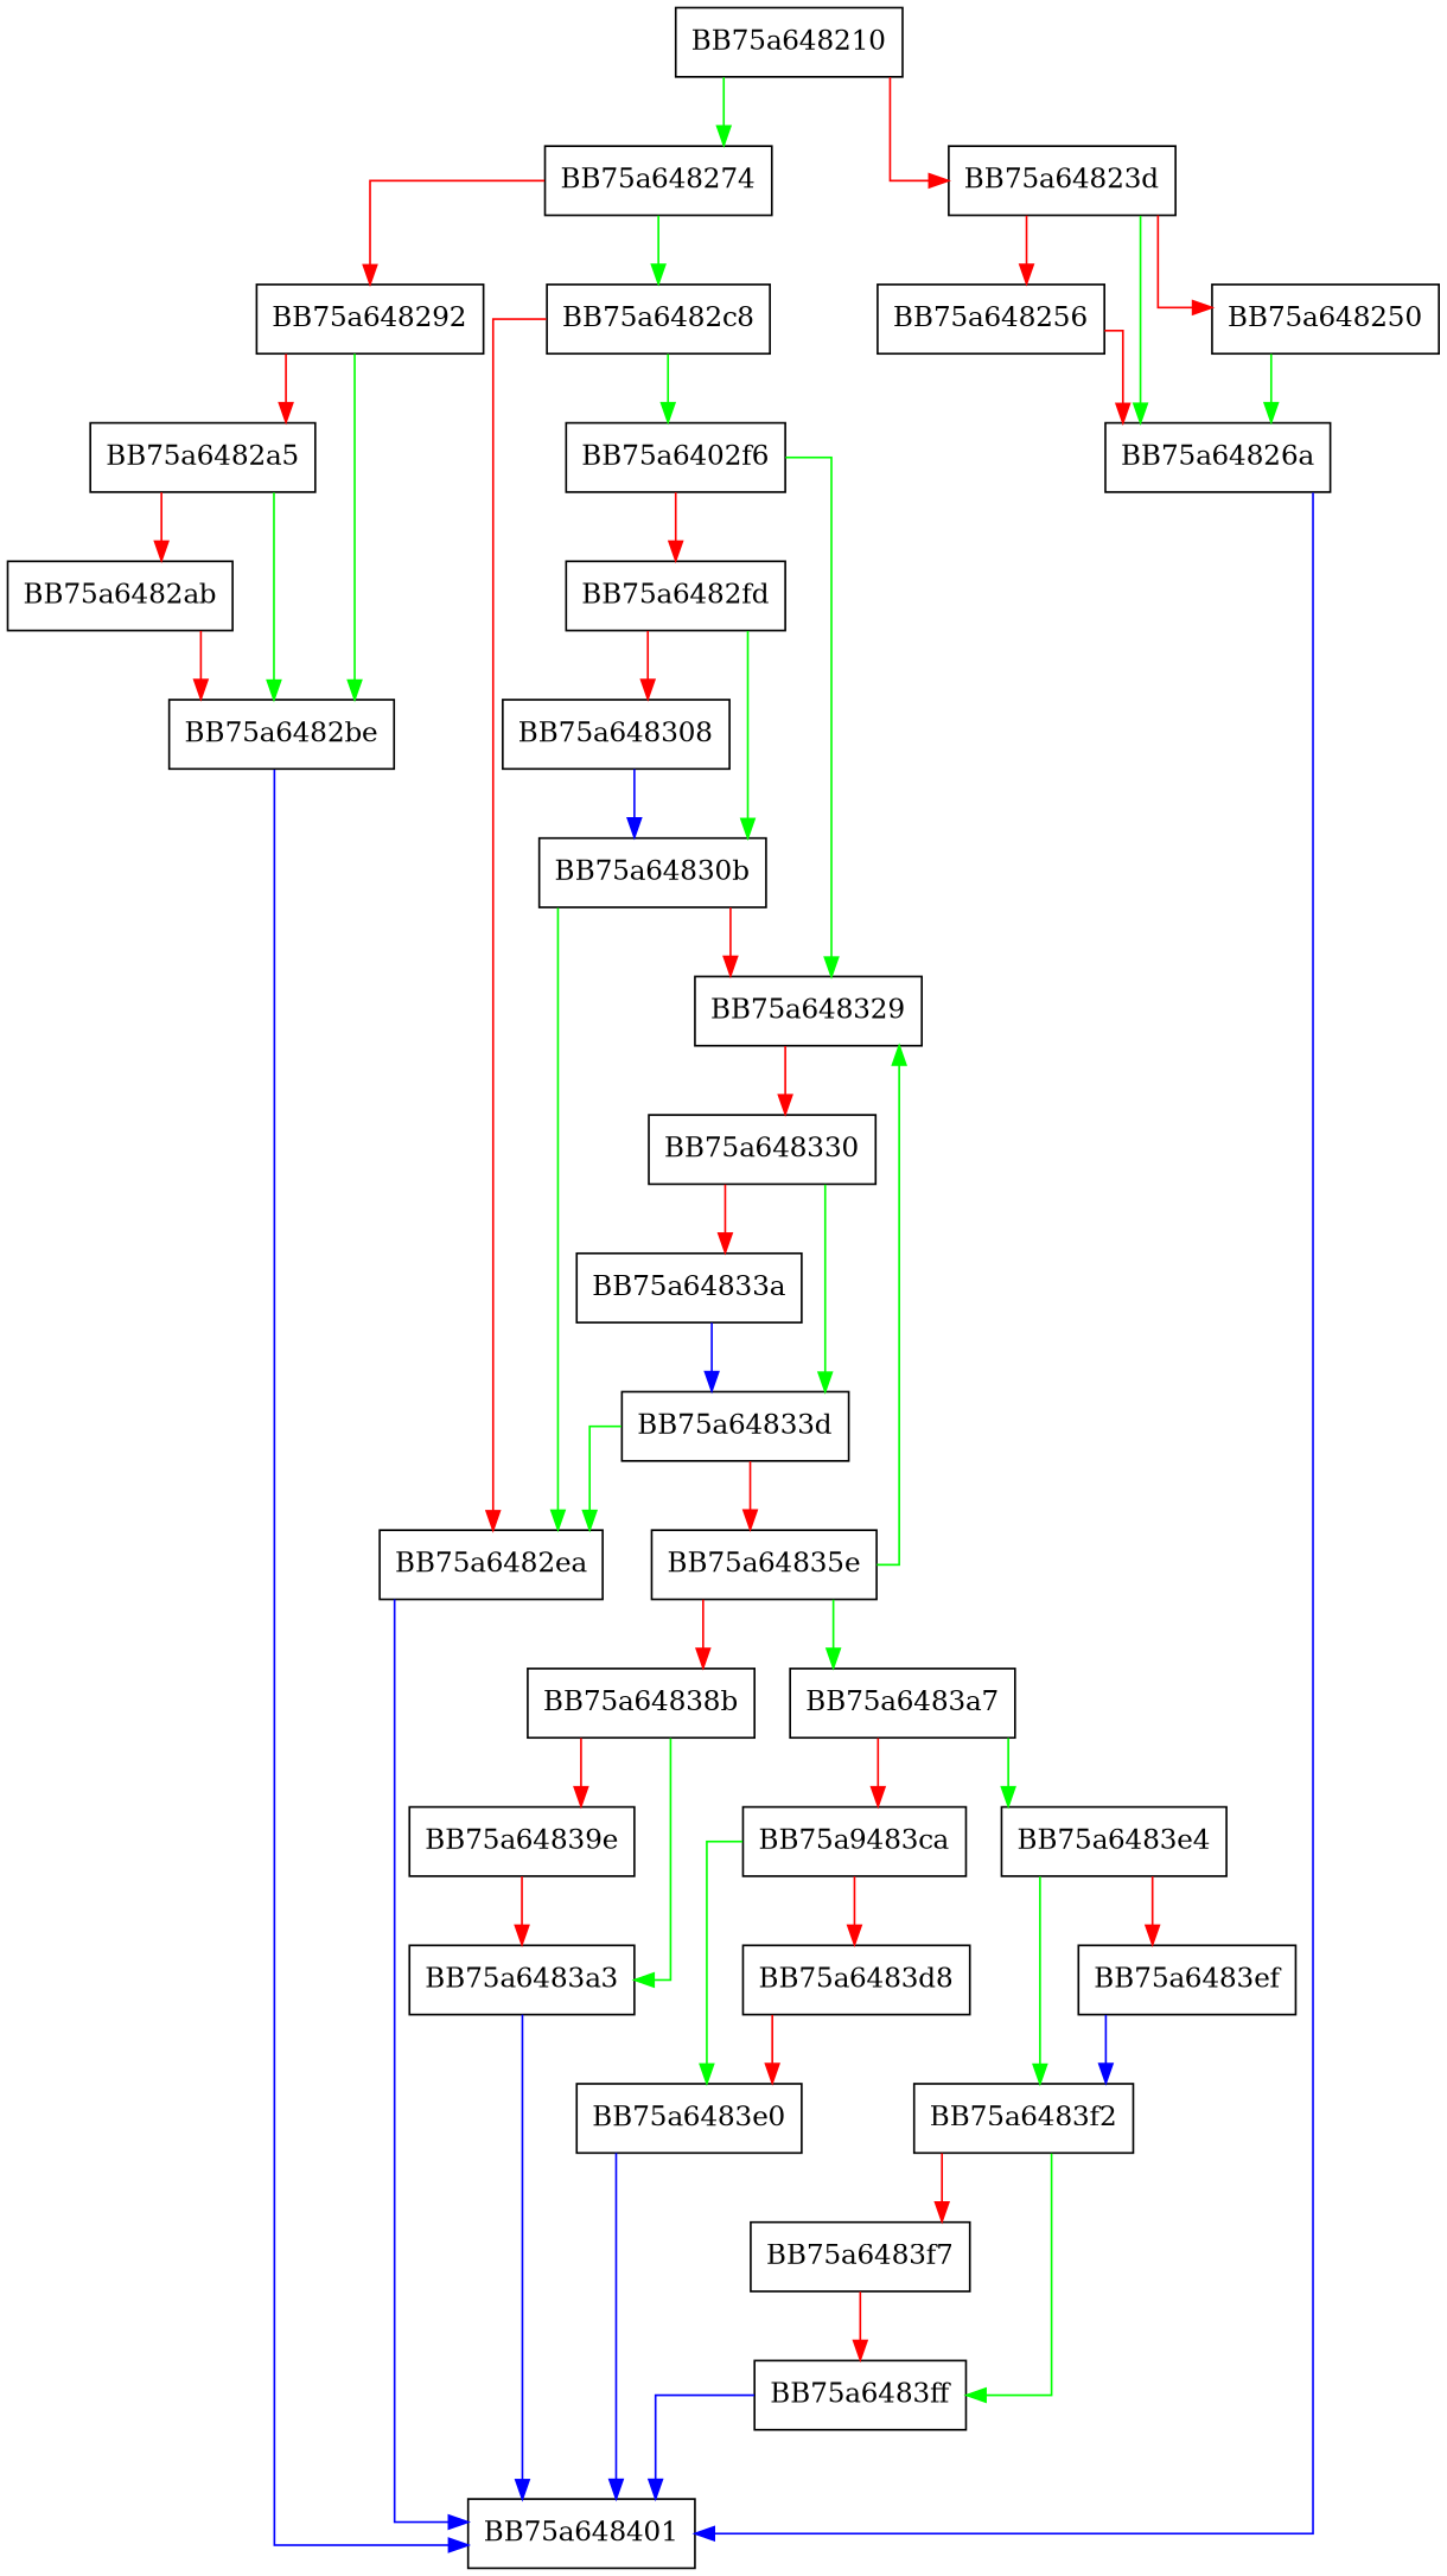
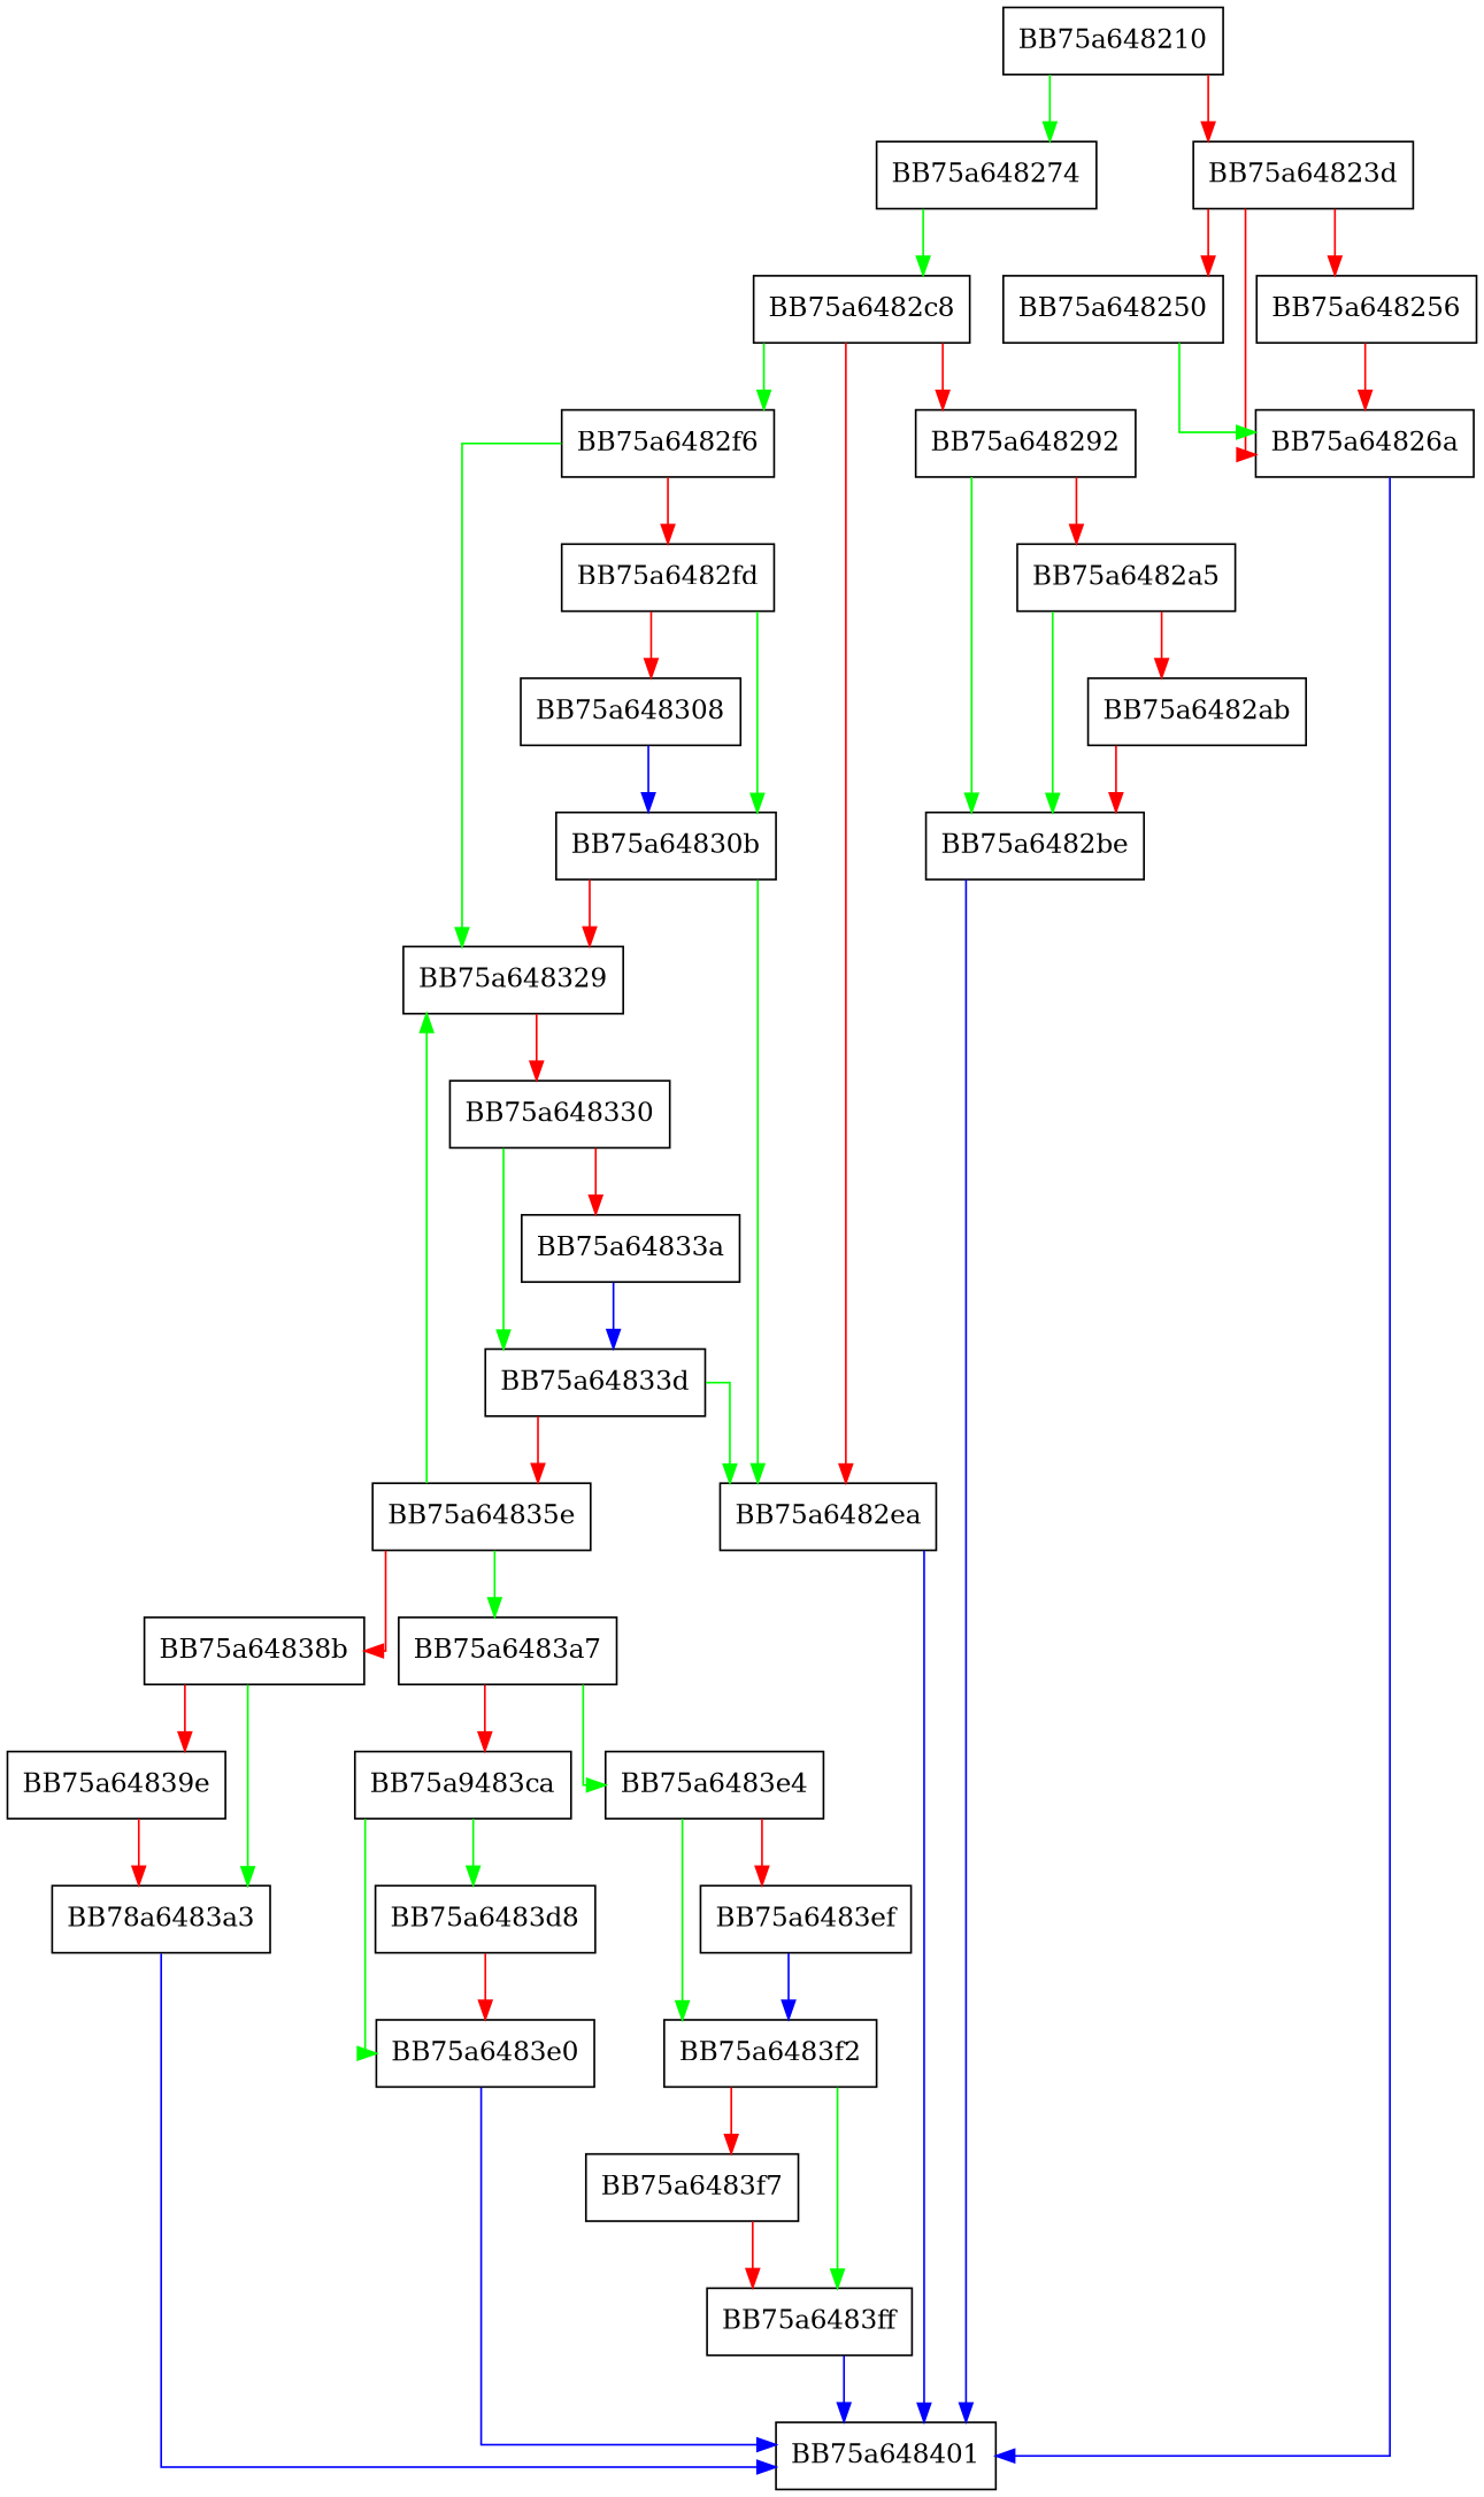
  digraph {
    splines=ortho
    node [shape=box]
    edge [color=red]
    BB75a648210
    BB75a648274
    BB75a64823d
    BB75a6482c8
    BB75a648292
    BB75a64826a
    BB75a648250
    BB75a648256
-   BB75a6482f6 [label=BB75a6402f6]
+   BB75a6482f6
    BB75a6482ea
    BB75a6482be
    BB75a6482a5
    BB75a648401
    BB75a648329
    BB75a6482fd
    BB75a6482ab
    BB75a648330
    BB75a64830b
    BB75a648308
    BB75a64835e
    BB75a6483a7
    BB75a64838b
    BB75a64833d
    BB75a64833a
    BB75a6483e4
    n26 [label=BB75a9483ca]
-   BB75a6483a3
+   BB75a6483a3 [label=BB78a6483a3]
    BB75a64839e
    BB75a6483f2
    BB75a6483ef
    BB75a6483e0
    BB75a6483d8
    BB75a6483ff
    BB75a6483f7
    BB75a648210 -> BB75a648274 [color=green]
    BB75a648210 -> BB75a64823d
    BB75a648274 -> BB75a6482c8 [color=green]
-   BB75a648274 -> BB75a648292
-   BB75a64823d -> BB75a64826a [color=green]
+   BB75a6482c8 -> BB75a648292
+   BB75a64823d -> BB75a64826a
    BB75a64823d -> BB75a648250
    BB75a64823d -> BB75a648256
    BB75a6482c8 -> BB75a6482f6 [color=green]
    BB75a6482c8 -> BB75a6482ea
    BB75a648292 -> BB75a6482be [color=green]
    BB75a648292 -> BB75a6482a5
    BB75a64826a -> BB75a648401 [color=blue]
    BB75a648250 -> BB75a64826a [color=green]
    BB75a648256 -> BB75a64826a
    BB75a6482f6 -> BB75a648329 [color=green]
    BB75a6482f6 -> BB75a6482fd
    BB75a6482ea -> BB75a648401 [color=blue]
    BB75a6482be -> BB75a648401 [color=blue]
    BB75a6482a5 -> BB75a6482be [color=green]
    BB75a6482a5 -> BB75a6482ab
    BB75a648329 -> BB75a648330
    BB75a6482fd -> BB75a64830b [color=green]
    BB75a6482fd -> BB75a648308
    BB75a6482ab -> BB75a6482be
    BB75a648330 -> BB75a64833d [color=green]
    BB75a648330 -> BB75a64833a
    BB75a64830b -> BB75a6482ea [color=green]
    BB75a64830b -> BB75a648329
    BB75a648308 -> BB75a64830b [color=blue]
    BB75a64835e -> BB75a648329 [color=green]
    BB75a64835e -> BB75a6483a7 [color=green]
    BB75a64835e -> BB75a64838b
    BB75a6483a7 -> BB75a6483e4 [color=green]
    BB75a6483a7 -> n26
    BB75a64838b -> BB75a6483a3 [color=green]
    BB75a64838b -> BB75a64839e
    BB75a64833d -> BB75a6482ea [color=green]
    BB75a64833d -> BB75a64835e
    BB75a64833a -> BB75a64833d [color=blue]
    BB75a6483e4 -> BB75a6483f2 [color=green]
    BB75a6483e4 -> BB75a6483ef
    n26 -> BB75a6483e0 [color=green]
-   n26 -> BB75a6483d8
+   n26 -> BB75a6483d8 [color=green]
    BB75a6483a3 -> BB75a648401 [color=blue]
    BB75a64839e -> BB75a6483a3
    BB75a6483f2 -> BB75a6483ff [color=green]
    BB75a6483f2 -> BB75a6483f7
    BB75a6483ef -> BB75a6483f2 [color=blue]
    BB75a6483e0 -> BB75a648401 [color=blue]
    BB75a6483d8 -> BB75a6483e0
    BB75a6483ff -> BB75a648401 [color=blue]
    BB75a6483f7 -> BB75a6483ff
  }
